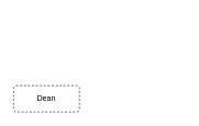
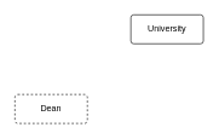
  <mxCell id="0" />
  <mxCell id="1" parent="0" />
+ <mxCell id="2" value="University" style="rounded=1;arcSize=10;whiteSpace=wrap;html=1;align=center;" vertex="1" parent="1"><mxGeometry x="180" y="20" width="100" height="40" as="geometry" /></mxCell>
  <mxCell id="3" value="Dean" style="rounded=1;arcSize=10;whiteSpace=wrap;html=1;align=center;dashed=1;" vertex="1" parent="1"><mxGeometry x="20" y="130" width="100" height="40" as="geometry" /></mxCell>
